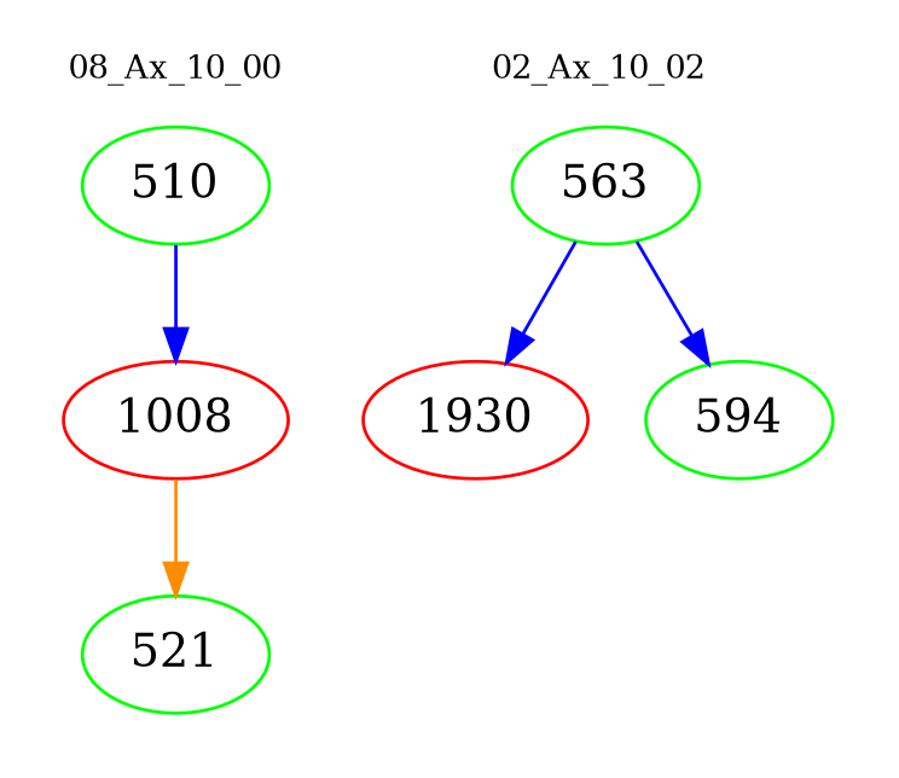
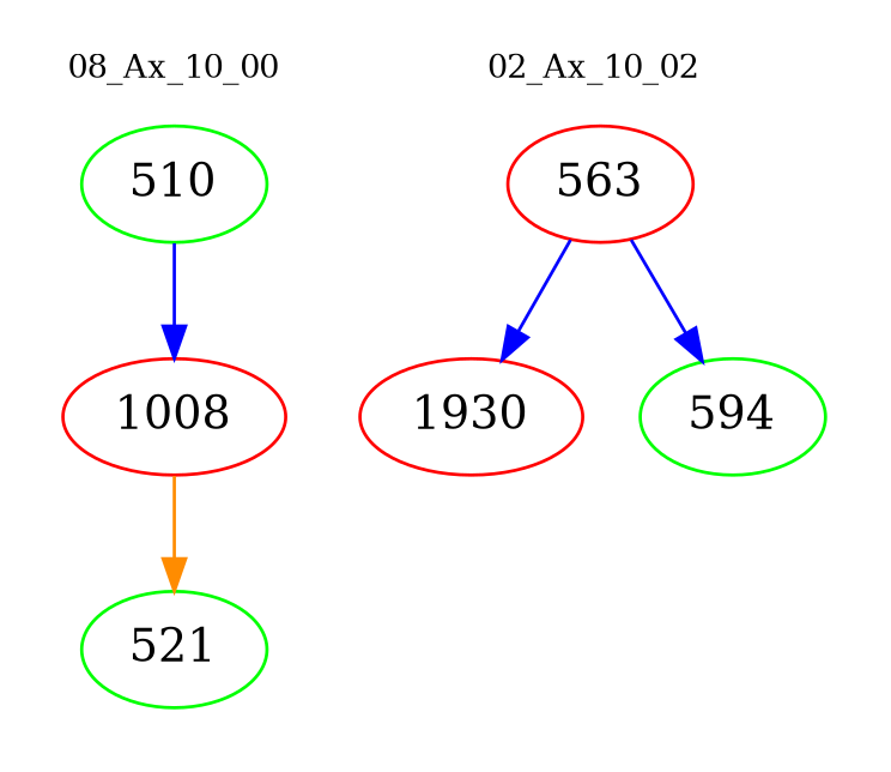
  digraph {
    node [color=green]
    edge [color=blue]
    n1 [label=510]
    n2 [label=521]
    n3 [color=red label=1008]
-   n4 [label=563]
+   n4 [color=red label=563]
    n5 [color=red label=1930]
    n6 [label=594]
    subgraph cluster_1 {
      color=white
      fontsize=10
      label="08_Ax_10_00"
      n1
      n2
      n3
    }
    subgraph cluster_2 {
      color=white
      fontsize=10
      label="02_Ax_10_02"
      n4
      n5
      n6
    }
    n1 -> n3
    n3 -> n2 [color=darkorange]
    n4 -> n5
    n4 -> n6
  }
